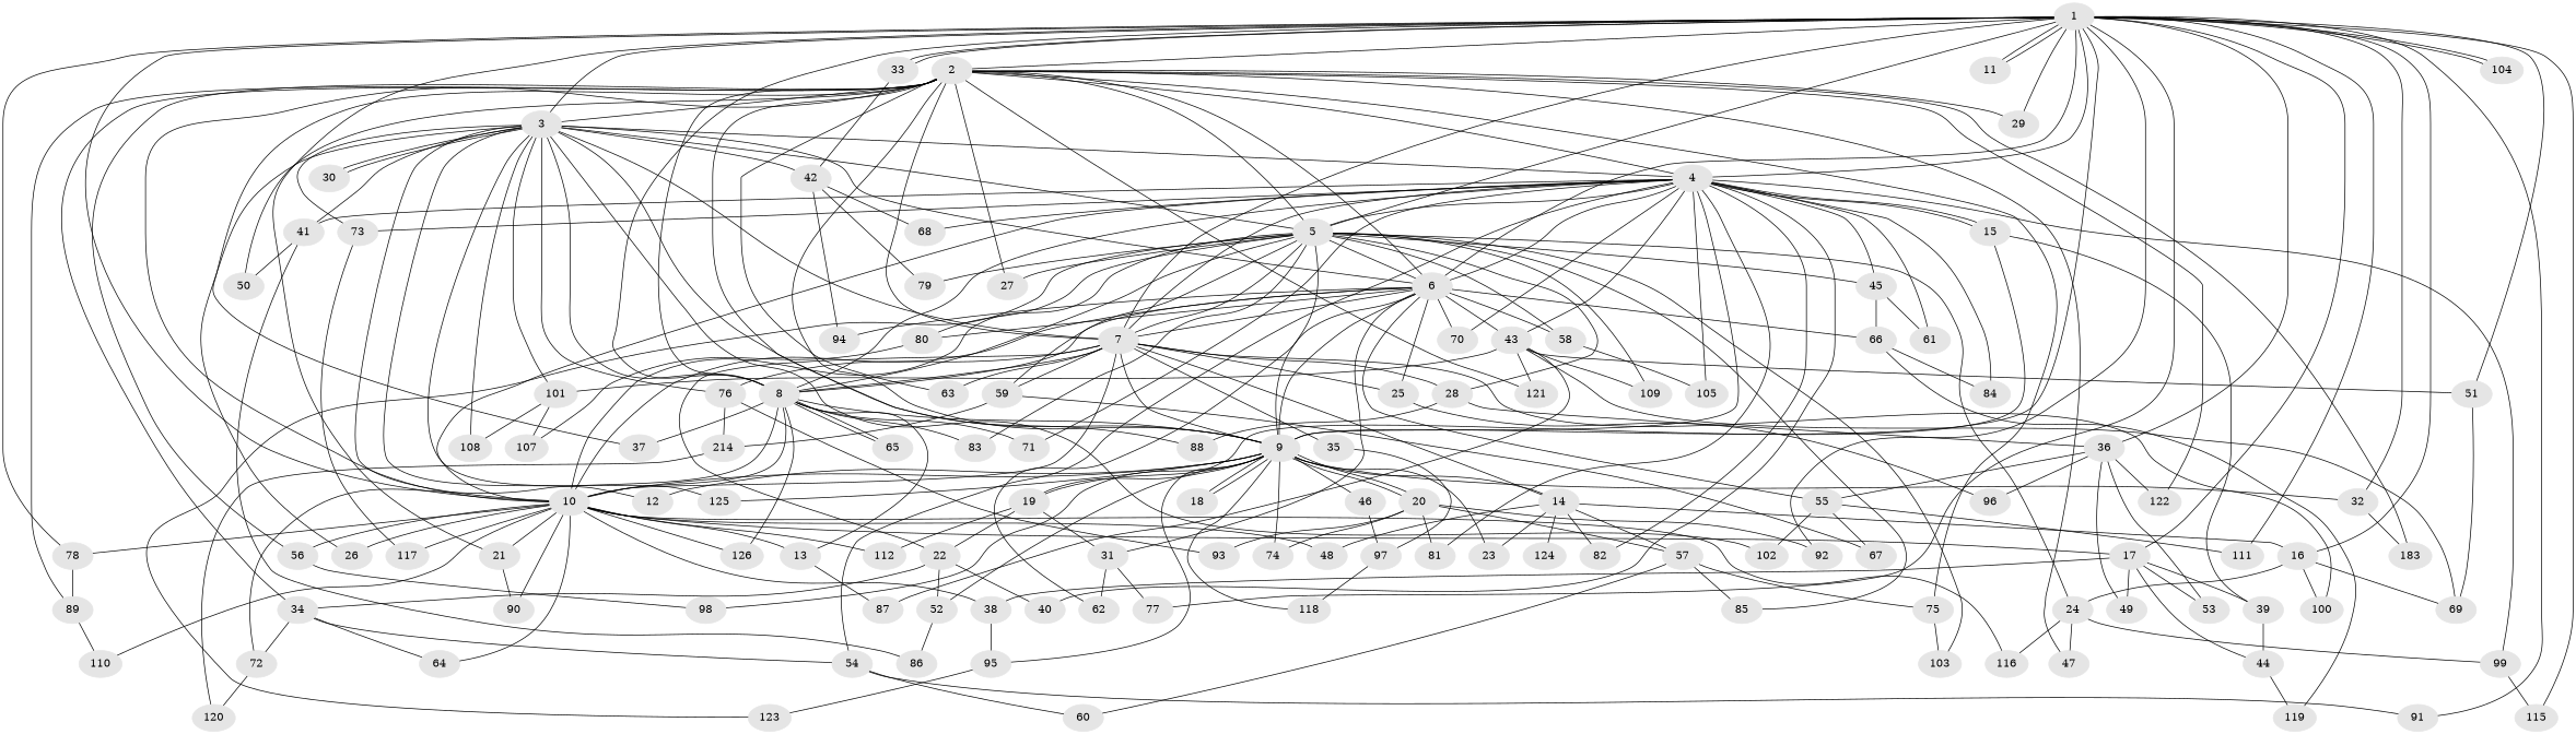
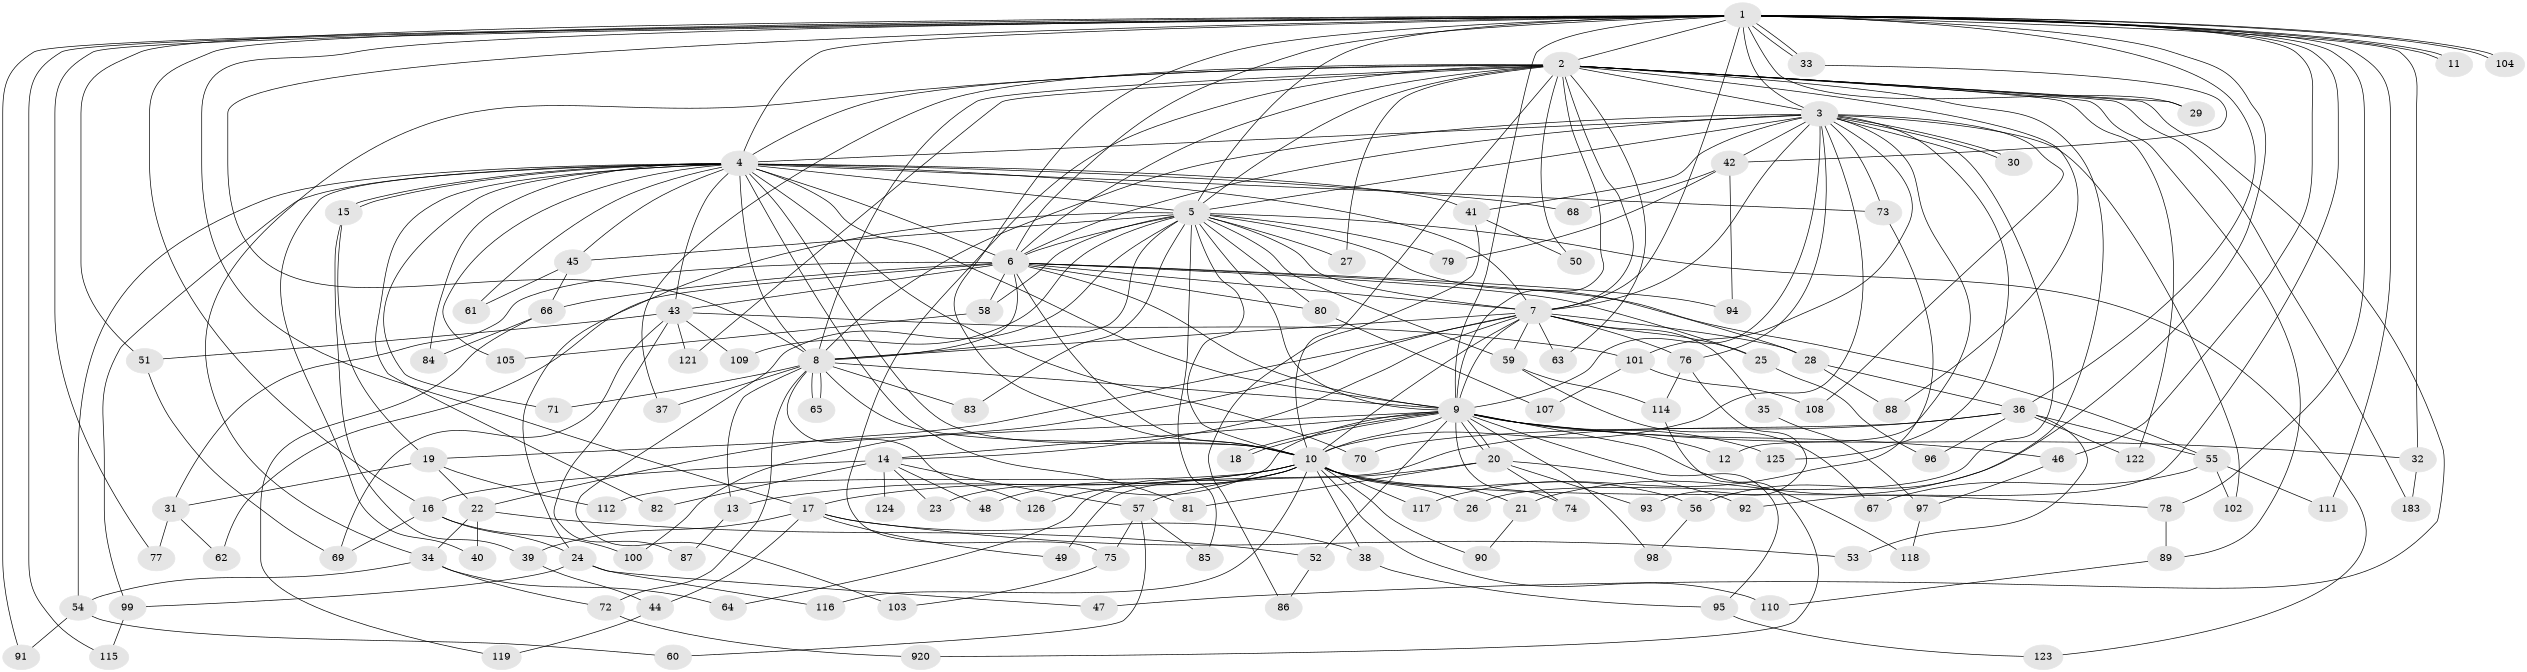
  graph {
    node [color=gray90 style=filled]
    1
    2
    3
    4
    5
    6
    7
    8
    9
    10
    11
    16
    17
    21
    29
    32
    33
    36
    46
    51
    77
    78
    91
    92
    104
    111
    115
    27
    34
    37
    47
    50
    56
    63
    75
    88
    89
    n38 [label=183]
    121
    122
    12
    26
    30
    41
    42
    73
    76
    101
    102
    108
    125
    15
    40
    43
    45
    54
    61
    68
    70
    71
    81
    82
    84
    99
    105
    24
    28
    58
    59
    79
    80
    83
    85
    103
    109
    123
    94
    25
    31
    55
    62
    66
    35
    14
    22
    100
    13
    65
    72
    126
    18
    19
    20
    23
    52
    74
    95
    98
    118
    38
    48
    64
    90
    110
    112
    116
    117
    69
    39
    44
    49
    53
    96
    97
    86
    93
-   114 [label=214]
+   114
    107
    87
    60
    67
    119
    57
    124
-   120
+   120 [label=920]
    1 -- 2
    1 -- 3
    1 -- 4
    1 -- 5
    1 -- 6
    1 -- 7
    1 -- 8
    1 -- 9
    1 -- 10
    1 -- 11
    1 -- 11
    1 -- 16
    1 -- 17
    1 -- 21
    1 -- 29
    1 -- 32
    1 -- 33
    1 -- 33
    1 -- 36
+   1 -- 46
    1 -- 51
    1 -- 77
    1 -- 78
    1 -- 91
    1 -- 92
    1 -- 104
    1 -- 104
    1 -- 111
    1 -- 115
    2 -- 3
    2 -- 4
    2 -- 5
    2 -- 6
    2 -- 7
    2 -- 8
    2 -- 9
    2 -- 10
    2 -- 29
    2 -- 27
    2 -- 34
    2 -- 37
    2 -- 47
    2 -- 50
    2 -- 56
    2 -- 63
    2 -- 75
    2 -- 88
    2 -- 89
    2 -- n38
    2 -- 121
    2 -- 122
    3 -- 4
    3 -- 5
    3 -- 6
    3 -- 7
    3 -- 8
    3 -- 9
    3 -- 10
    3 -- 12
    3 -- 26
    3 -- 30
    3 -- 30
    3 -- 41
    3 -- 42
    3 -- 73
    3 -- 76
    3 -- 101
    3 -- 102
    3 -- 108
    3 -- 125
    4 -- 5
    4 -- 6
    4 -- 7
    4 -- 8
    4 -- 9
    4 -- 10
    4 -- 41
    4 -- 73
    4 -- 15
    4 -- 15
    4 -- 40
    4 -- 43
    4 -- 45
    4 -- 54
    4 -- 61
    4 -- 68
    4 -- 70
    4 -- 71
    4 -- 81
    4 -- 82
    4 -- 84
    4 -- 99
    4 -- 105
    5 -- 6
    5 -- 7
    5 -- 8
    5 -- 9
    5 -- 10
    5 -- 27
    5 -- 45
    5 -- 24
    5 -- 28
    5 -- 58
    5 -- 59
    5 -- 79
    5 -- 80
    5 -- 83
    5 -- 85
    5 -- 103
    5 -- 109
    5 -- 123
    6 -- 7
    6 -- 8
    6 -- 9
    6 -- 10
    6 -- 43
-   6 -- 70
+   36 -- 70
    6 -- 58
    6 -- 80
    6 -- 94
    6 -- 25
    6 -- 31
    6 -- 55
    6 -- 62
    6 -- 66
    7 -- 8
    7 -- 9
    7 -- 10
    7 -- 63
    7 -- 76
    7 -- 28
    7 -- 59
    7 -- 25
    7 -- 35
    7 -- 14
    7 -- 22
    7 -- 100
    8 -- 9
    8 -- 10
    8 -- 37
    8 -- 71
    8 -- 83
    8 -- 13
    8 -- 65
    8 -- 65
    8 -- 72
    8 -- 126
    9 -- 10
    9 -- 32
    9 -- 46
    9 -- 12
    9 -- 125
    9 -- 14
    9 -- 18
    9 -- 18
    9 -- 19
    9 -- 20
    9 -- 20
    9 -- 23
    9 -- 52
    9 -- 74
    9 -- 95
    9 -- 98
    9 -- 118
    10 -- 17
    10 -- 21
    10 -- 78
    10 -- 56
    10 -- 26
    10 -- 13
    10 -- 126
    10 -- 38
    10 -- 48
    10 -- 64
    10 -- 90
    10 -- 110
    10 -- 112
    10 -- 116
    10 -- 117
    16 -- 24
    16 -- 100
    16 -- 69
    17 -- 38
    17 -- 39
    17 -- 44
    17 -- 49
    17 -- 53
    21 -- 90
    32 -- n38
    33 -- 42
    36 -- 122
    36 -- 55
    36 -- 49
    36 -- 53
    36 -- 96
    46 -- 97
    51 -- 69
    78 -- 89
    34 -- 54
    34 -- 72
    34 -- 64
    56 -- 98
    75 -- 103
    89 -- 110
    41 -- 50
    41 -- 86
    42 -- 68
    42 -- 79
    42 -- 94
    73 -- 117
    76 -- 93
    76 -- 114
    101 -- 108
    101 -- 107
    15 -- 19
    15 -- 39
    43 -- 51
    43 -- 121
    43 -- 101
    43 -- 109
    43 -- 69
    43 -- 87
    45 -- 61
    45 -- 66
    54 -- 91
    54 -- 60
    99 -- 115
    24 -- 47
    24 -- 99
    24 -- 116
    28 -- 36
    28 -- 88
    58 -- 105
    59 -- 114
    59 -- 67
    80 -- 107
    25 -- 96
    31 -- 77
    31 -- 62
    55 -- 111
    55 -- 102
    55 -- 67
    66 -- 84
    66 -- 119
    35 -- 97
    14 -- 16
    14 -- 82
    14 -- 23
    14 -- 48
    14 -- 57
    14 -- 124
    22 -- 34
    22 -- 40
    22 -- 52
    13 -- 87
    72 -- 120
    19 -- 31
    19 -- 22
    19 -- 112
    20 -- 92
    20 -- 81
    20 -- 74
    20 -- 93
    20 -- 57
    52 -- 86
    95 -- 123
    38 -- 95
    39 -- 44
    44 -- 119
    97 -- 118
    114 -- 120
    57 -- 75
    57 -- 85
    57 -- 60
  }
